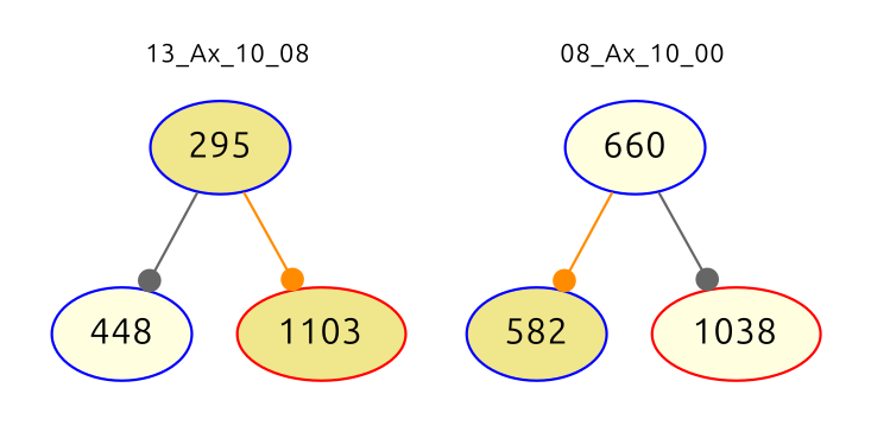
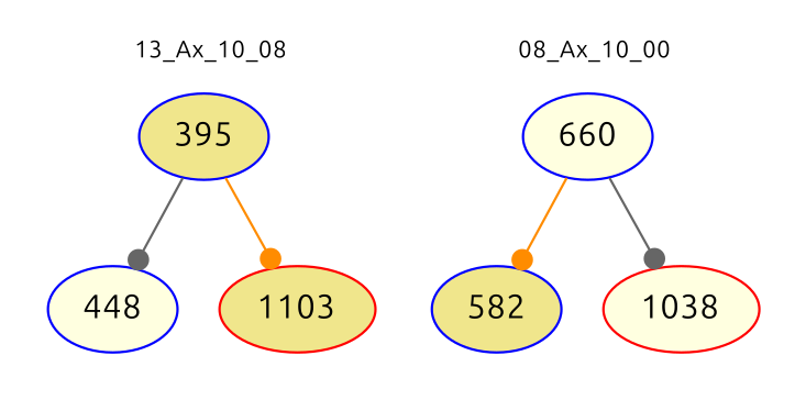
  digraph {
    fontname=Ubuntu
    node [color=blue fillcolor=khaki fontname=Ubuntu style=filled]
    edge [arrowhead=dot color=gray40 fontname=Ubuntu]
-   n1 [label=295]
+   n1 [label=395]
    n2 [fillcolor=lightyellow label=448]
    n3 [color=red label=1103]
    n4 [fillcolor=lightyellow label=660]
    n5 [label=582]
    n6 [color=red fillcolor=lightyellow label=1038]
    subgraph cluster_1 {
      color=white
      fontsize=10
      label="13_Ax_10_08"
      n1
      n2
      n3
    }
    subgraph cluster_2 {
      color=white
      fontsize=10
      label="08_Ax_10_00"
      n4
      n5
      n6
    }
    n1 -> n2
    n1 -> n3 [color=darkorange]
    n4 -> n5 [color=darkorange]
    n4 -> n6
  }
